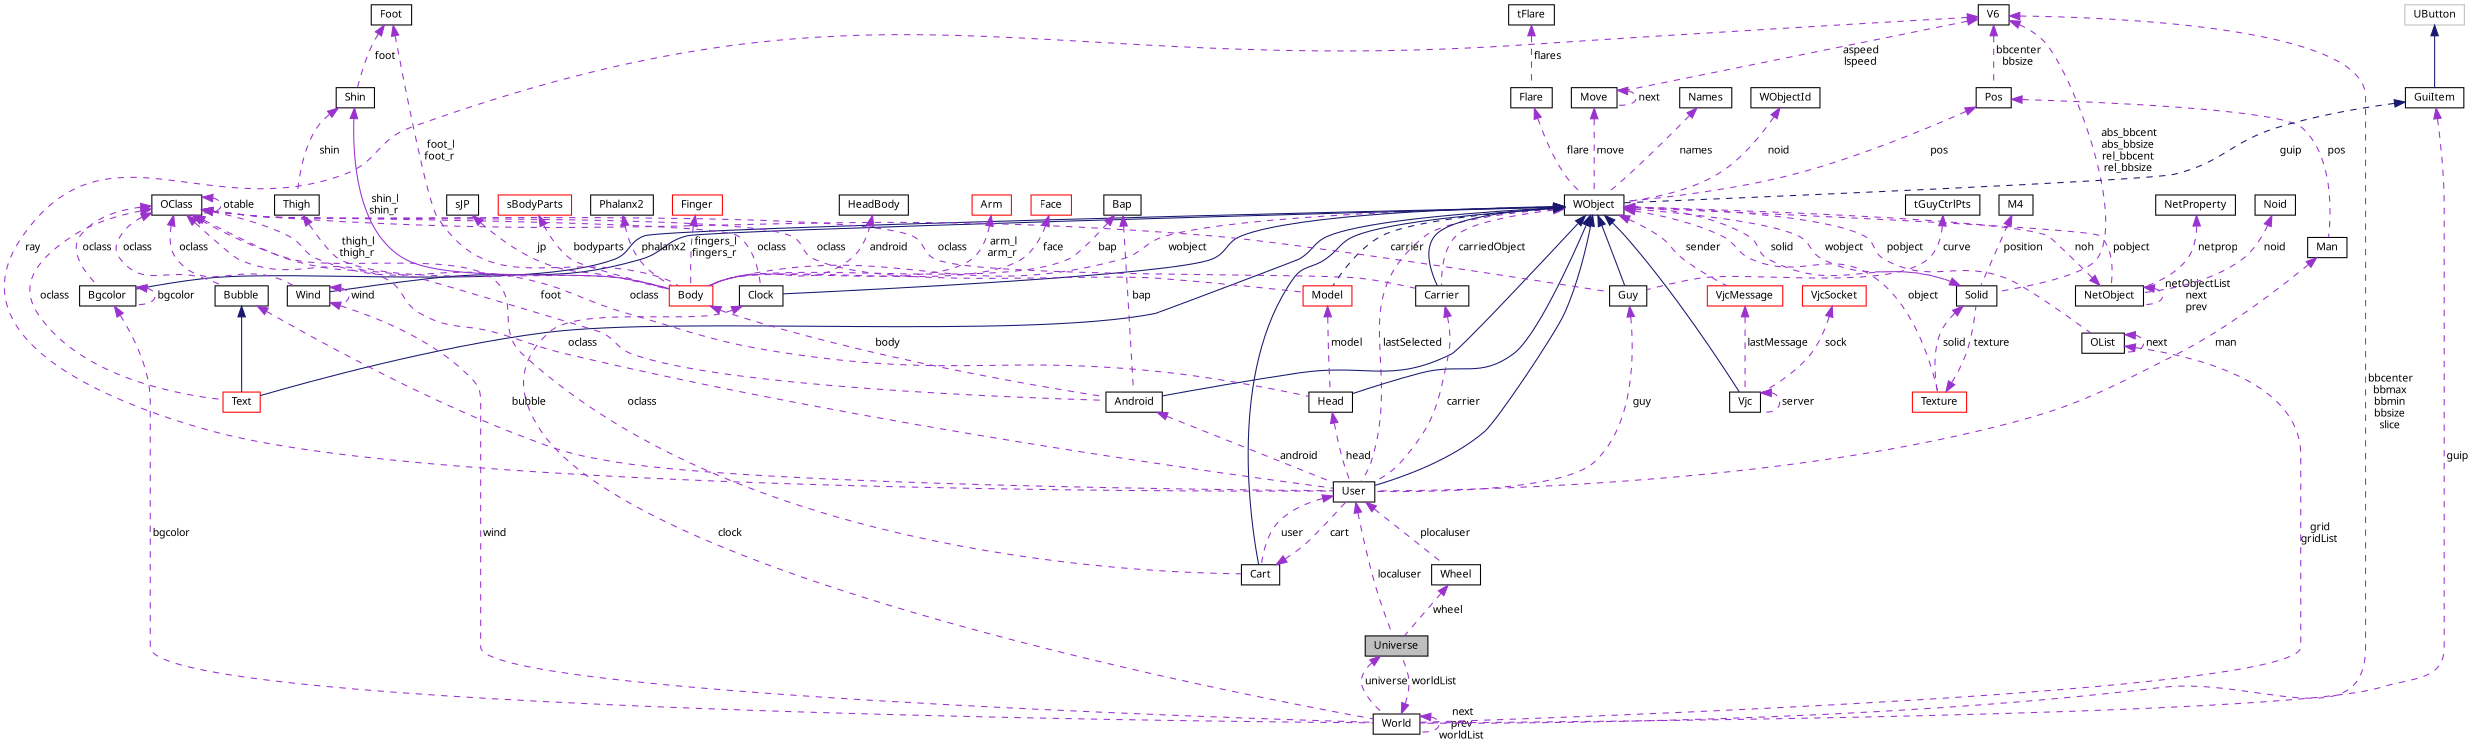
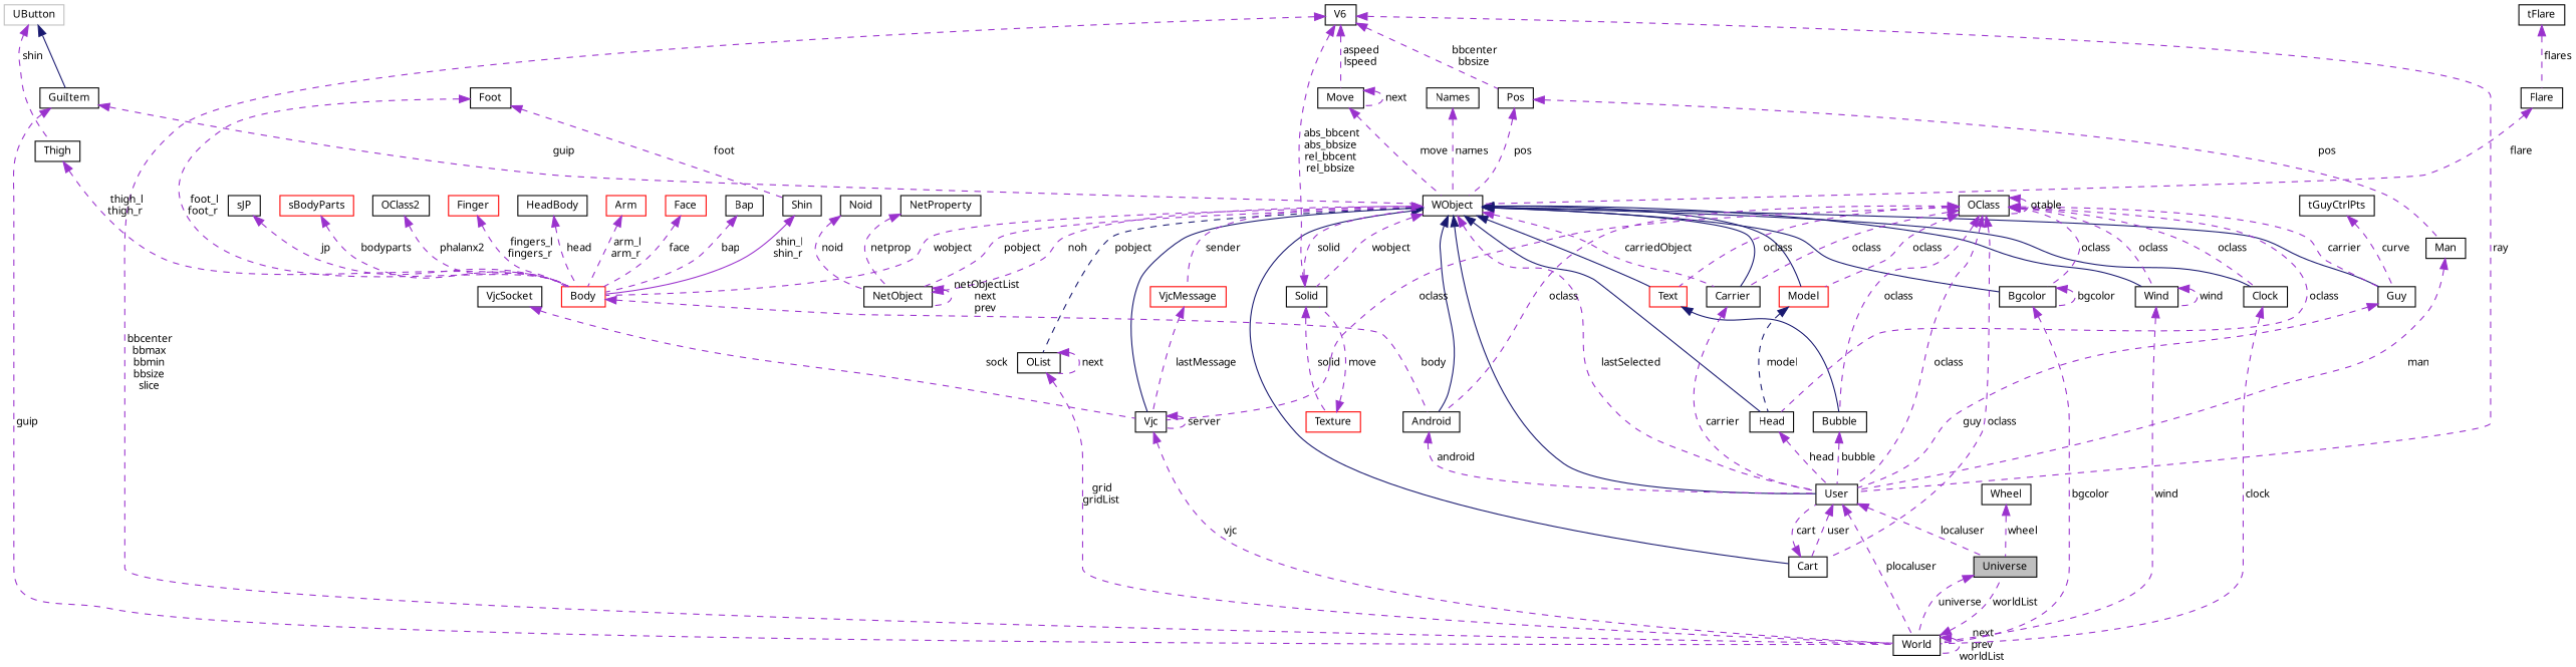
  digraph {
    fontname="Noto Sans"
    rankdir=TB
    node [color=black fontname="Noto Sans" fontsize=10 shape=record]
    edge [color=darkorchid3 dir=back fontname="Noto Sans" fontsize=10 labelfontname=FreeSans labelfontsize=10 style=dashed]
    n1 [fillcolor=grey75 fontcolor=black height=0.2 label=Universe style=filled width=0.4]
    n2 [height=0.2 label=World width=0.4]
    n3 [height=0.2 label=Wheel width=0.4]
    n4 [height=0.2 label=User width=0.4]
    n5 [height=0.2 label=Cart width=0.4]
    n6 [height=0.2 label=WObject width=0.4]
    n7 [height=0.2 label=NetObject width=0.4]
    n8 [height=0.2 label=Solid width=0.4]
    n9 [color=red height=0.2 label=Texture width=0.4]
    n10 [height=0.2 label=Android width=0.4]
    n11 [color=red height=0.2 label=Body width=0.4]
    n12 [height=0.2 label=Guy width=0.4]
    n13 [color=red height=0.2 label=Text width=0.4]
    n14 [height=0.2 label=Carrier width=0.4]
    n15 [height=0.2 label=Head width=0.4]
    n16 [color=red height=0.2 label=Model width=0.4]
    n17 [height=0.2 label=Bgcolor width=0.4]
    n18 [height=0.2 label=OList width=0.4]
    n19 [height=0.2 label=Wind width=0.4]
    n20 [height=0.2 label=Clock width=0.4]
    n21 [height=0.2 label=Vjc width=0.4]
    n22 [color=red height=0.2 label=VjcMessage width=0.4]
    n23 [height=0.2 label=Bubble width=0.4]
    n24 [height=0.2 label=Move width=0.4]
    n25 [height=0.2 label=V6 width=0.4]
    n26 [height=0.2 label=Pos width=0.4]
    n27 [height=0.2 label=Man width=0.4]
    n28 [height=0.2 label=Names width=0.4]
-   n29 [height=0.2 label=WObjectId width=0.4]
    n30 [height=0.2 label=NetProperty width=0.4]
    n31 [height=0.2 label=Noid width=0.4]
-   n32 [height=0.2 label=M4 width=0.4]
    n33 [height=0.2 label=GuiItem width=0.4]
    n34 [color=grey75 height=0.2 label=UButton width=0.4]
    n35 [height=0.2 label=Flare width=0.4]
    n36 [height=0.2 label=tFlare width=0.4]
    n37 [height=0.2 label=OClass width=0.4]
    n38 [height=0.2 label=Bap width=0.4]
    n39 [height=0.2 label=Thigh width=0.4]
    n40 [height=0.2 label=Shin width=0.4]
    n41 [height=0.2 label=Foot width=0.4]
    n42 [height=0.2 label=sJP width=0.4]
    n43 [color=red height=0.2 label=sBodyParts width=0.4]
-   n44 [height=0.2 label=Phalanx2 width=0.4]
+   n44 [height=0.2 label=OClass2 width=0.4]
    n45 [color=red height=0.2 label=Finger width=0.4]
    n46 [height=0.2 label=HeadBody width=0.4]
    n47 [color=red height=0.2 label=Arm width=0.4]
    n48 [color=red height=0.2 label=Face width=0.4]
    n49 [height=0.2 label=tGuyCtrlPts width=0.4]
-   n50 [color=red height=0.2 label=VjcSocket width=0.4]
+   n50 [height=0.2 label=VjcSocket width=0.4]
    n1 -> n2 [label=" universe"]
    n2 -> n1 [label=" worldList"]
    n2 -> n2 [label=" next\nprev\nworldList"]
    n3 -> n1 [label=" wheel"]
    n4 -> n1 [label=" localuser"]
-   n4 -> n3 [label=" plocaluser"]
+   n4 -> n2 [label=" plocaluser"]
    n4 -> n5 [label=" user"]
    n5 -> n4 [label=" cart"]
    n6 -> n4 [color=midnightblue style=solid]
    n6 -> n4 [label=" lastSelected"]
    n6 -> n5 [color=midnightblue style=solid]
    n6 -> n7 [label=" pobject"]
    n6 -> n8 [label=" wobject"]
-   n6 -> n9 [label=" object"]
    n6 -> n10 [color=midnightblue style=solid]
    n6 -> n11 [label=" wobject"]
    n6 -> n12 [color=midnightblue style=solid]
    n6 -> n13 [color=midnightblue style=solid]
    n6 -> n14 [color=midnightblue style=solid]
    n6 -> n14 [label=" carriedObject"]
    n6 -> n15 [color=midnightblue style=solid]
-   n6 -> n16 [color=midnightblue]
+   n6 -> n16 [color=midnightblue style=solid]
    n6 -> n17 [color=midnightblue style=solid]
-   n6 -> n18 [label=" pobject"]
+   n6 -> n18 [color=midnightblue label=" pobject"]
    n6 -> n19 [color=midnightblue style=solid]
    n6 -> n20 [color=midnightblue style=solid]
    n6 -> n21 [color=midnightblue style=solid]
    n6 -> n22 [label=" sender"]
    n7 -> n6 [label=" noh"]
    n7 -> n7 [label=" netObjectList\nnext\nprev"]
    n8 -> n6 [label=" solid"]
    n8 -> n9 [label=" solid"]
-   n9 -> n8 [label=" texture"]
+   n9 -> n8 [label=" move"]
    n10 -> n4 [label=" android"]
    n11 -> n10 [label=" body"]
    n12 -> n4 [label=" guy"]
-   n23 -> n13 [color=midnightblue style=solid]
+   n13 -> n23 [color=midnightblue style=solid]
    n14 -> n4 [label=" carrier"]
    n15 -> n4 [label=" head"]
-   n16 -> n15 [label=" model"]
+   n16 -> n15 [color=midnightblue label=" model"]
    n17 -> n2 [label=" bgcolor"]
    n17 -> n17 [label=" bgcolor"]
    n18 -> n2 [label=" grid\ngridList"]
    n18 -> n18 [label=" next"]
    n19 -> n2 [label=" wind"]
    n19 -> n19 [label=" wind"]
    n20 -> n2 [label=" clock"]
+   n21 -> n2 [label=" vjc"]
    n21 -> n21 [label=" server"]
    n22 -> n21 [label=" lastMessage"]
    n23 -> n4 [label=" bubble"]
    n24 -> n6 [label=" move"]
    n24 -> n24 [label=" next"]
    n25 -> n2 [label=" bbcenter\nbbmax\nbbmin\nbbsize\nslice"]
    n25 -> n4 [label=" ray"]
    n25 -> n8 [label=" abs_bbcent\nabs_bbsize\nrel_bbcent\nrel_bbsize"]
    n25 -> n24 [label=" aspeed\nlspeed"]
    n25 -> n26 [label=" bbcenter\nbbsize"]
    n26 -> n6 [label=" pos"]
    n26 -> n27 [label=" pos"]
    n27 -> n4 [label=" man"]
    n28 -> n6 [label=" names"]
-   n29 -> n6 [label=" noid"]
    n30 -> n7 [label=" netprop"]
    n31 -> n7 [label=" noid"]
-   n32 -> n8 [label=" position"]
    n33 -> n2 [label=" guip"]
-   n33 -> n6 [color=midnightblue label=" guip"]
+   n33 -> n6 [label=" guip"]
    n34 -> n33 [color=midnightblue style=solid]
    n35 -> n6 [label=" flare"]
    n36 -> n35 [label=" flares"]
    n37 -> n4 [label=" oclass"]
    n37 -> n5 [label=" oclass"]
-   n37 -> n10 [label=" foot"]
+   n37 -> n10 [label=" oclass"]
    n37 -> n12 [label=" carrier"]
    n37 -> n13 [label=" oclass"]
    n37 -> n14 [label=" oclass"]
    n37 -> n15 [label=" oclass"]
    n37 -> n16 [label=" oclass"]
    n37 -> n17 [label=" oclass"]
    n37 -> n19 [label=" oclass"]
    n37 -> n20 [label=" oclass"]
+   n37 -> n21 [label=" oclass"]
    n37 -> n23 [label=" oclass"]
    n37 -> n37 [label=" otable"]
-   n38 -> n10 [label=" bap"]
    n38 -> n11 [label=" bap"]
    n39 -> n11 [label=" thigh_l\nthigh_r"]
    n40 -> n11 [label=" shin_l\nshin_r" style=solid]
-   n40 -> n39 [label=" shin"]
+   n34 -> n39 [label=" shin"]
    n41 -> n11 [label=" foot_l\nfoot_r"]
    n41 -> n40 [label=" foot"]
    n42 -> n11 [label=" jp"]
    n43 -> n11 [label=" bodyparts"]
    n44 -> n11 [label=" phalanx2"]
    n45 -> n11 [label=" fingers_l\nfingers_r"]
-   n46 -> n11 [label=" android"]
+   n46 -> n11 [label=" head"]
    n47 -> n11 [label=" arm_l\narm_r"]
    n48 -> n11 [label=" face"]
    n49 -> n12 [label=" curve"]
    n50 -> n21 [label=" sock"]
  }
